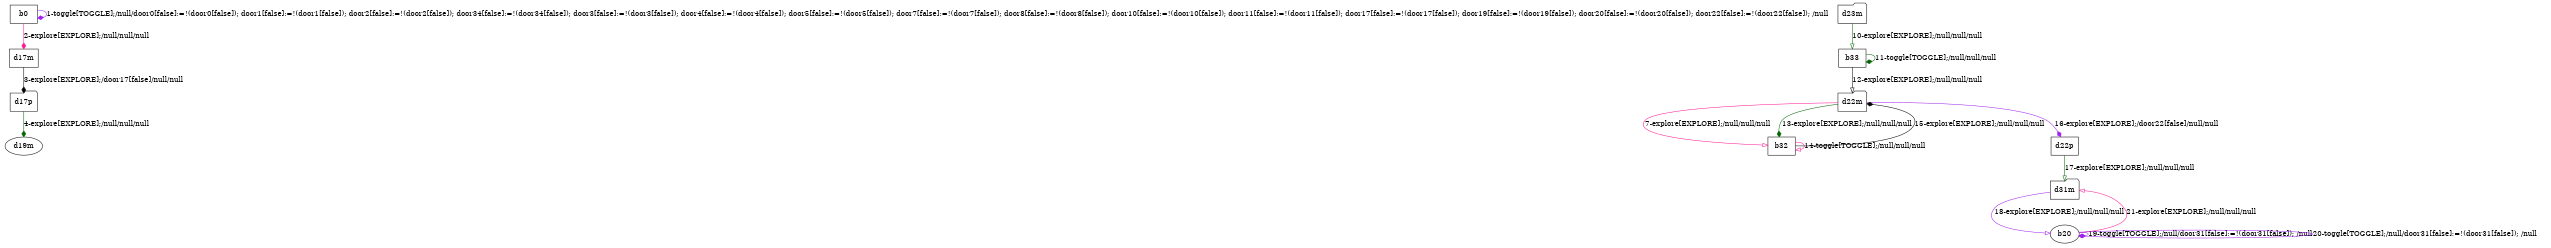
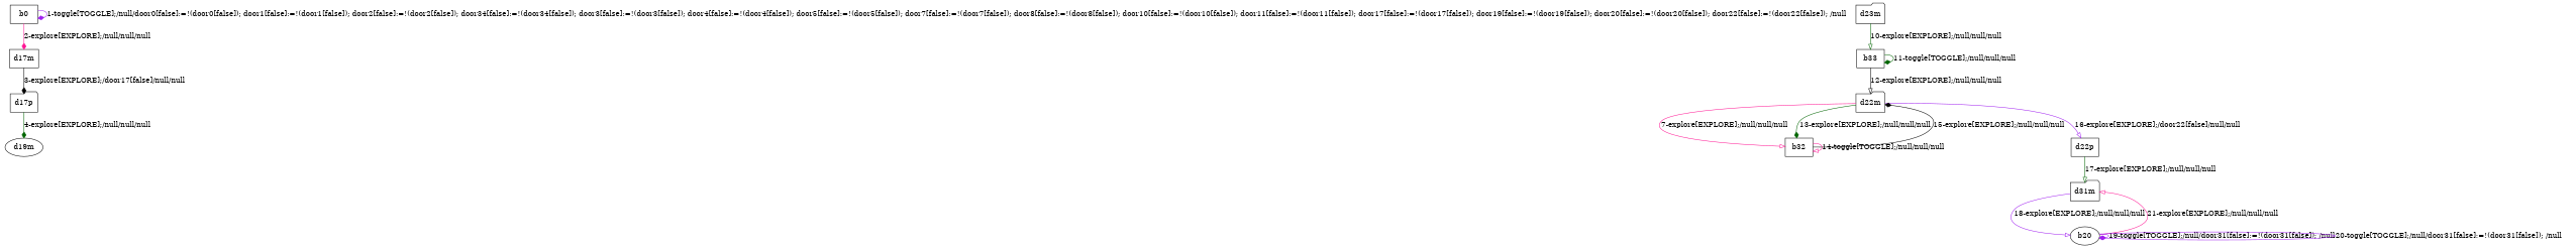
  digraph {
    node [shape=box]
    edge [arrowhead=diamond color=purple]
    b0
    d17m
    d17p [shape=folder]
    d19m [shape=ellipse]
    d22m [shape=folder]
    b32
    d22p
    d31m [shape=folder]
    d23m [shape=folder]
    b33
    b20 [shape=ellipse]
    b0 -> b0 [label="1-toggle[TOGGLE];/null/door0[false]:=!(door0[false]); door1[false]:=!(door1[false]); door2[false]:=!(door2[false]); door34[false]:=!(door34[false]); door3[false]:=!(door3[false]); door4[false]:=!(door4[false]); door5[false]:=!(door5[false]); door7[false]:=!(door7[false]); door8[false]:=!(door8[false]); door10[false]:=!(door10[false]); door11[false]:=!(door11[false]); door17[false]:=!(door17[false]); door19[false]:=!(door19[false]); door20[false]:=!(door20[false]); door22[false]:=!(door22[false]); /null"]
    b0 -> d17m [color=deeppink label="2-explore[EXPLORE];/null/null/null"]
    d17m -> d17p [color=black label="3-explore[EXPLORE];/door17[false]/null/null"]
    d17p -> d19m [color=darkgreen label="4-explore[EXPLORE];/null/null/null"]
    d22m -> b32 [arrowhead=onormal color=deeppink label="7-explore[EXPLORE];/null/null/null"]
    d22m -> b32 [color=darkgreen label="13-explore[EXPLORE];/null/null/null"]
-   d22m -> d22p [label="16-explore[EXPLORE];/door22[false]/null/null"]
+   d22m -> d22p [arrowhead=onormal label="16-explore[EXPLORE];/door22[false]/null/null"]
    b32 -> d22m [color=black label="15-explore[EXPLORE];/null/null/null"]
    b32 -> b32 [arrowhead=onormal color=deeppink label="14-toggle[TOGGLE];/null/null/null"]
    d22p -> d31m [arrowhead=onormal color=darkgreen label="17-explore[EXPLORE];/null/null/null"]
    d31m -> b20 [arrowhead=onormal label="18-explore[EXPLORE];/null/null/null"]
    d23m -> b33 [arrowhead=onormal color=darkgreen label="10-explore[EXPLORE];/null/null/null"]
    b33 -> d22m [arrowhead=onormal color=black label="12-explore[EXPLORE];/null/null/null"]
    b33 -> b33 [color=darkgreen label="11-toggle[TOGGLE];/null/null/null"]
    b20 -> d31m [arrowhead=onormal color=deeppink label="21-explore[EXPLORE];/null/null/null"]
    b20 -> b20 [label="19-toggle[TOGGLE];/null/door31[false]:=!(door31[false]); /null"]
    b20 -> b20 [label="20-toggle[TOGGLE];/null/door31[false]:=!(door31[false]); /null"]
  }
